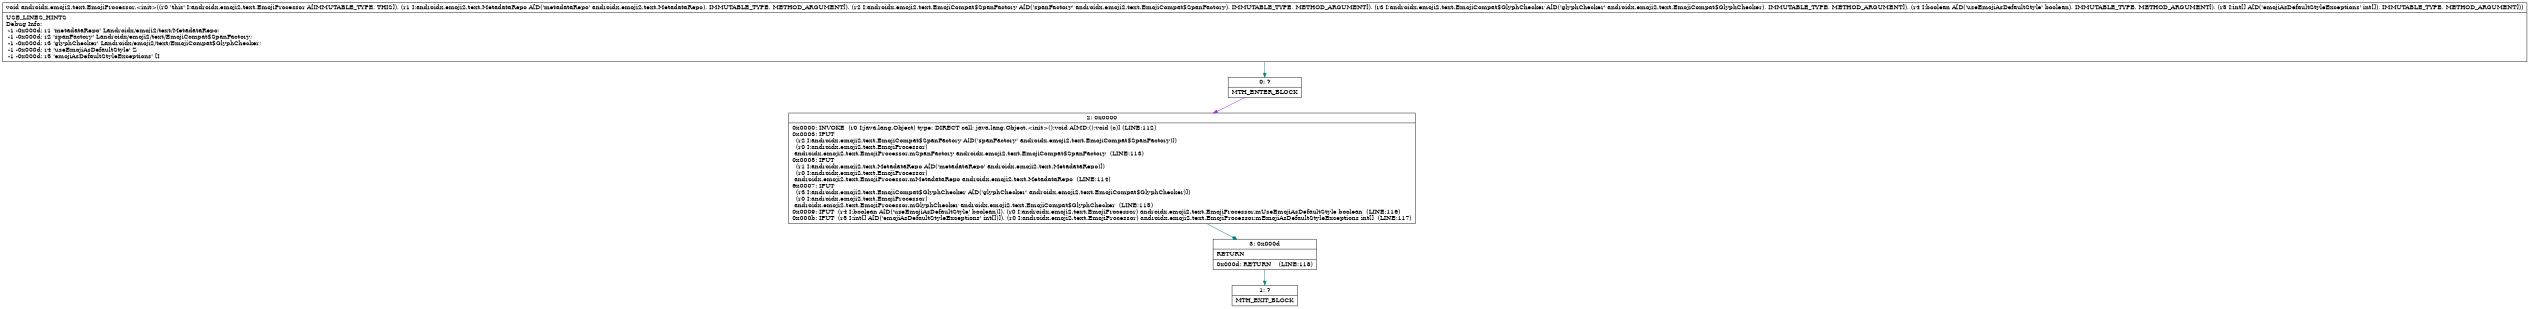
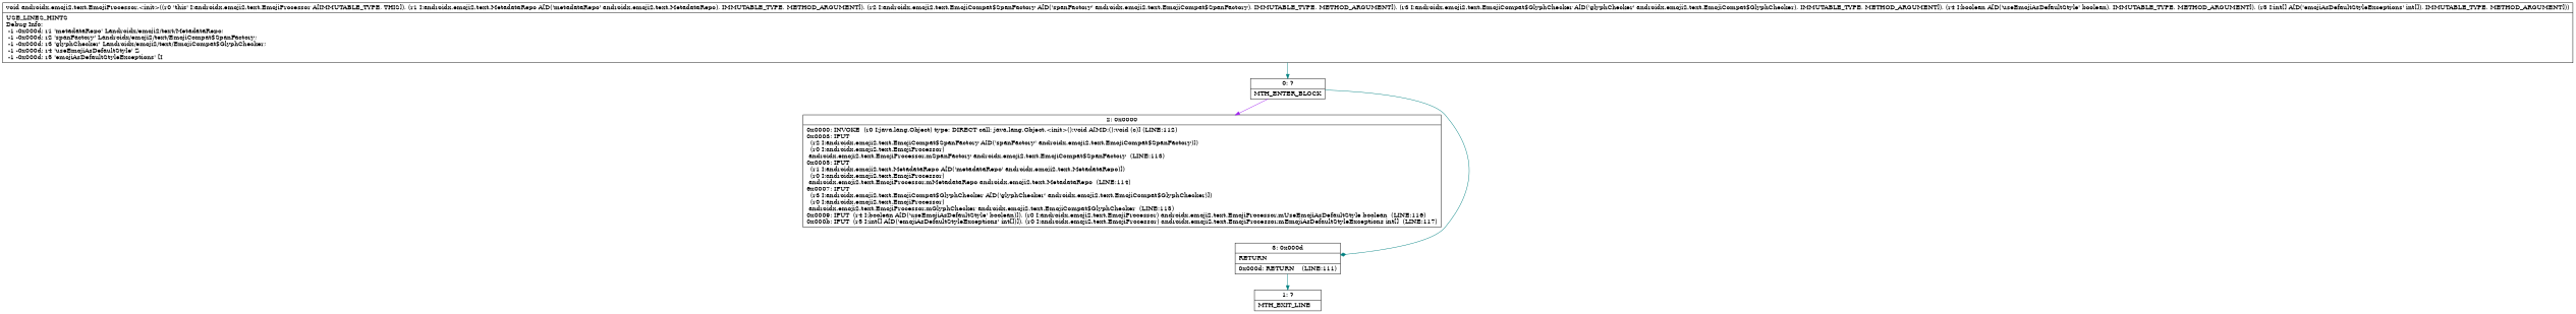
  digraph {
    node [shape=record]
    edge [arrowhead=normal color=teal]
    n1 [label="{0\:\ ?|MTH_ENTER_BLOCK\l}"]
    n2 [label="{2\:\ 0x0000|0x0000: INVOKE  (r0 I:java.lang.Object) type: DIRECT call: java.lang.Object.\<init\>():void A[MD:():void (c)] (LINE:112)\l0x0003: IPUT  \l  (r2 I:androidx.emoji2.text.EmojiCompat$SpanFactory A[D('spanFactory' androidx.emoji2.text.EmojiCompat$SpanFactory)])\l  (r0 I:androidx.emoji2.text.EmojiProcessor)\l androidx.emoji2.text.EmojiProcessor.mSpanFactory androidx.emoji2.text.EmojiCompat$SpanFactory  (LINE:113)\l0x0005: IPUT  \l  (r1 I:androidx.emoji2.text.MetadataRepo A[D('metadataRepo' androidx.emoji2.text.MetadataRepo)])\l  (r0 I:androidx.emoji2.text.EmojiProcessor)\l androidx.emoji2.text.EmojiProcessor.mMetadataRepo androidx.emoji2.text.MetadataRepo  (LINE:114)\l6x0007: IPUT  \l  (r3 I:androidx.emoji2.text.EmojiCompat$GlyphChecker A[D('glyphChecker' androidx.emoji2.text.EmojiCompat$GlyphChecker)])\l  (r0 I:androidx.emoji2.text.EmojiProcessor)\l androidx.emoji2.text.EmojiProcessor.mGlyphChecker androidx.emoji2.text.EmojiCompat$GlyphChecker  (LINE:115)\l0x0009: IPUT  (r4 I:boolean A[D('useEmojiAsDefaultStyle' boolean)]), (r0 I:androidx.emoji2.text.EmojiProcessor) androidx.emoji2.text.EmojiProcessor.mUseEmojiAsDefaultStyle boolean  (LINE:116)\l0x000b: IPUT  (r5 I:int[] A[D('emojiAsDefaultStyleExceptions' int[])]), (r0 I:androidx.emoji2.text.EmojiProcessor) androidx.emoji2.text.EmojiProcessor.mEmojiAsDefaultStyleExceptions int[]  (LINE:117)\l}"]
-   n3 [label="{3\:\ 0x000d|RETURN\l|0x000d: RETURN    (LINE:118)\l}"]
-   n4 [label="{1\:\ ?|MTH_EXIT_BLOCK\l}"]
+   n3 [label="{3\:\ 0x000d|RETURN\l|0x000d: RETURN    (LINE:111)\l}"]
+   n4 [label="{1\:\ ?|MTH_EXIT_LINE\l}"]
    n5 [label="{void androidx.emoji2.text.EmojiProcessor.\<init\>((r0 'this' I:androidx.emoji2.text.EmojiProcessor A[IMMUTABLE_TYPE, THIS]), (r1 I:androidx.emoji2.text.MetadataRepo A[D('metadataRepo' androidx.emoji2.text.MetadataRepo), IMMUTABLE_TYPE, METHOD_ARGUMENT]), (r2 I:androidx.emoji2.text.EmojiCompat$SpanFactory A[D('spanFactory' androidx.emoji2.text.EmojiCompat$SpanFactory), IMMUTABLE_TYPE, METHOD_ARGUMENT]), (r3 I:androidx.emoji2.text.EmojiCompat$GlyphChecker A[D('glyphChecker' androidx.emoji2.text.EmojiCompat$GlyphChecker), IMMUTABLE_TYPE, METHOD_ARGUMENT]), (r4 I:boolean A[D('useEmojiAsDefaultStyle' boolean), IMMUTABLE_TYPE, METHOD_ARGUMENT]), (r5 I:int[] A[D('emojiAsDefaultStyleExceptions' int[]), IMMUTABLE_TYPE, METHOD_ARGUMENT]))  | USE_LINES_HINTS\lDebug Info:\l  \-1 \-0x000d: r1 'metadataRepo' Landroidx\/emoji2\/text\/MetadataRepo;\l  \-1 \-0x000d: r2 'spanFactory' Landroidx\/emoji2\/text\/EmojiCompat$SpanFactory;\l  \-1 \-0x000d: r3 'glyphChecker' Landroidx\/emoji2\/text\/EmojiCompat$GlyphChecker;\l  \-1 \-0x000d: r4 'useEmojiAsDefaultStyle' Z\l  \-1 \-0x000d: r5 'emojiAsDefaultStyleExceptions' [I\l}"]
    n1 -> n2 [color=purple]
-   n2 -> n3 [arrowhead=diamond]
+   n1 -> n3 [arrowhead=diamond]
    n3 -> n4
    n5 -> n1
  }
